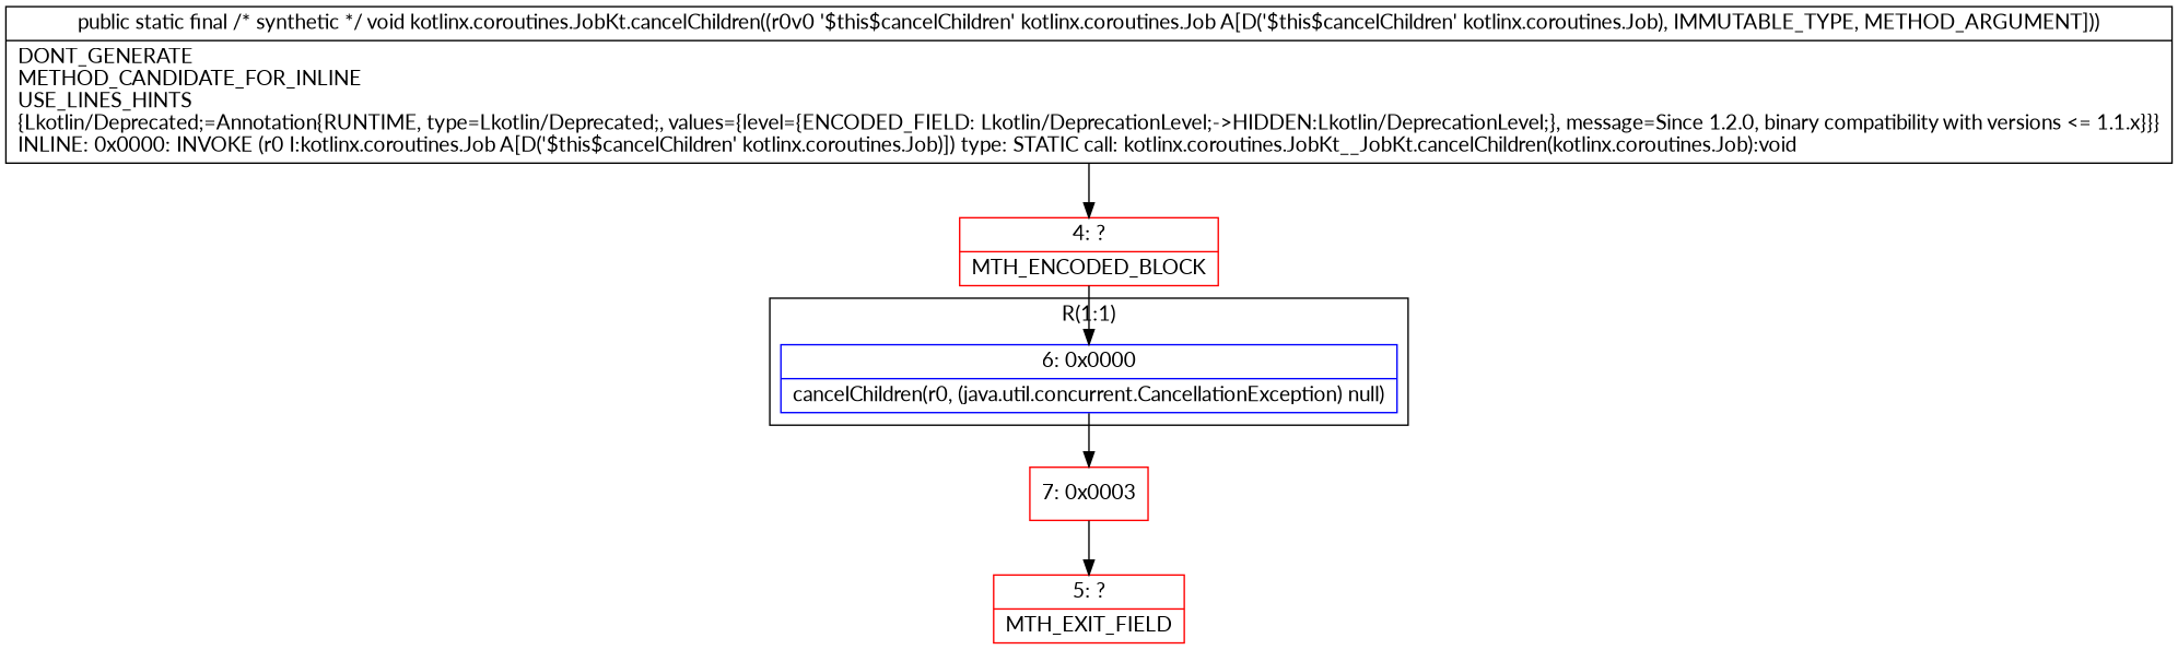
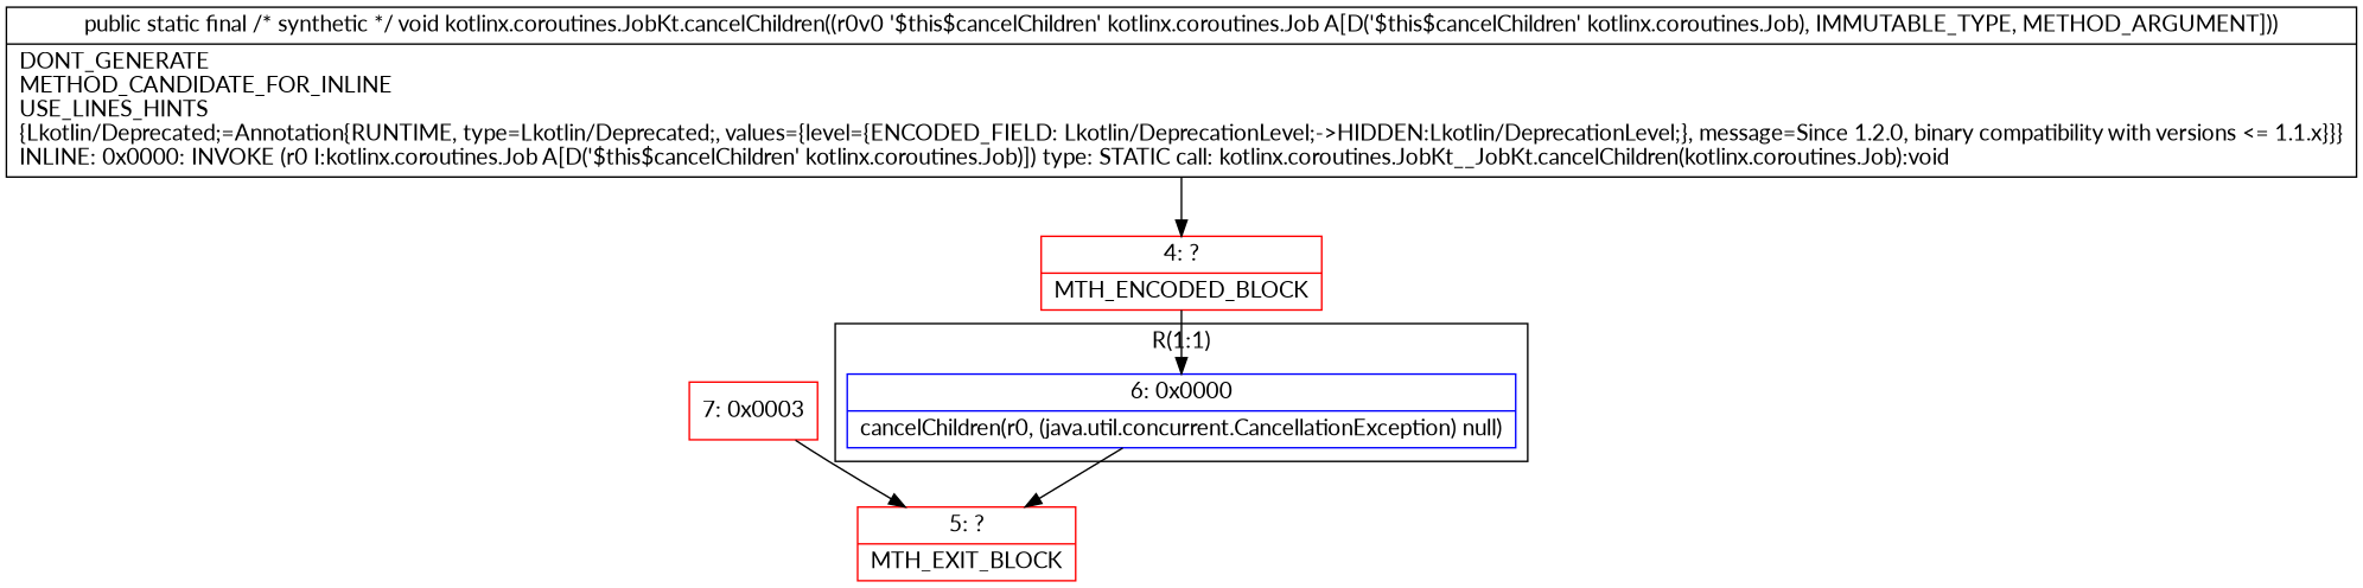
  digraph {
    fontname=Lato
    node [color=red fontname=Lato shape=record]
    edge [fontname=Lato]
    n1 [color=blue label="{6\:\ 0x0000|cancelChildren(r0, (java.util.concurrent.CancellationException) null)\l}"]
    n2 [label="{7\:\ 0x0003}"]
-   n3 [label="{5\:\ ?|MTH_EXIT_FIELD\l}"]
+   n3 [label="{5\:\ ?|MTH_EXIT_BLOCK\l}"]
    n4 [label="{4\:\ ?|MTH_ENCODED_BLOCK\l}"]
    n5 [label="{public static final \/* synthetic *\/ void kotlinx.coroutines.JobKt.cancelChildren((r0v0 '$this$cancelChildren' kotlinx.coroutines.Job A[D('$this$cancelChildren' kotlinx.coroutines.Job), IMMUTABLE_TYPE, METHOD_ARGUMENT]))  | DONT_GENERATE\lMETHOD_CANDIDATE_FOR_INLINE\lUSE_LINES_HINTS\l\{Lkotlin\/Deprecated;=Annotation\{RUNTIME, type=Lkotlin\/Deprecated;, values=\{level=\{ENCODED_FIELD: Lkotlin\/DeprecationLevel;\-\>HIDDEN:Lkotlin\/DeprecationLevel;\}, message=Since 1.2.0, binary compatibility with versions \<= 1.1.x\}\}\}\lINLINE: 0x0000: INVOKE  (r0 I:kotlinx.coroutines.Job A[D('$this$cancelChildren' kotlinx.coroutines.Job)]) type: STATIC call: kotlinx.coroutines.JobKt__JobKt.cancelChildren(kotlinx.coroutines.Job):void\l}" color=""]
    subgraph cluster_1 {
      label="R(1:1)"
      n1
    }
-   n1 -> n2
+   n1 -> n3
    n2 -> n3
    n4 -> n1
    n5 -> n4
  }
